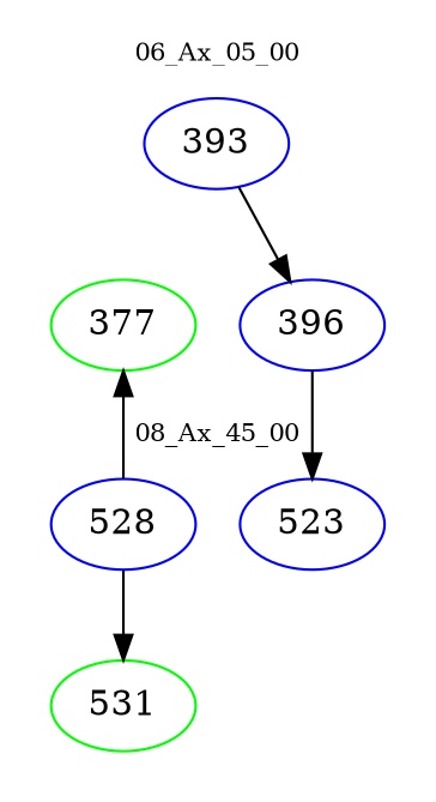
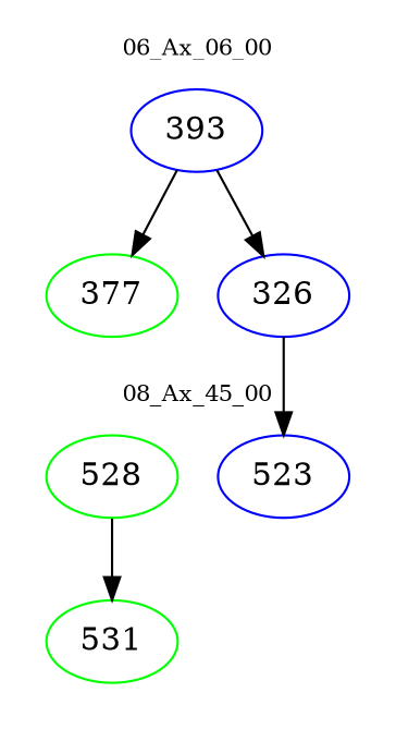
  digraph {
    node [color=blue]
    edge [color=black]
    n1 [label=393]
    n2 [color=green label=377]
-   n3 [label=396]
-   n4 [label=528]
+   n3 [label=326]
+   n4 [color=green label=528]
    n5 [label=523]
    n6 [color=green label=531]
    subgraph cluster_1 {
      color=white
      fontsize=10
-     label="06_Ax_05_00"
+     label="06_Ax_06_00"
      n1
      n2
      n3
    }
    subgraph cluster_2 {
      color=white
      fontsize=10
      label="08_Ax_45_00"
      n4
      n5
      n6
    }
-   n4 -> n2
+   n1 -> n2
    n1 -> n3
    n3 -> n5
    n4 -> n6
  }
